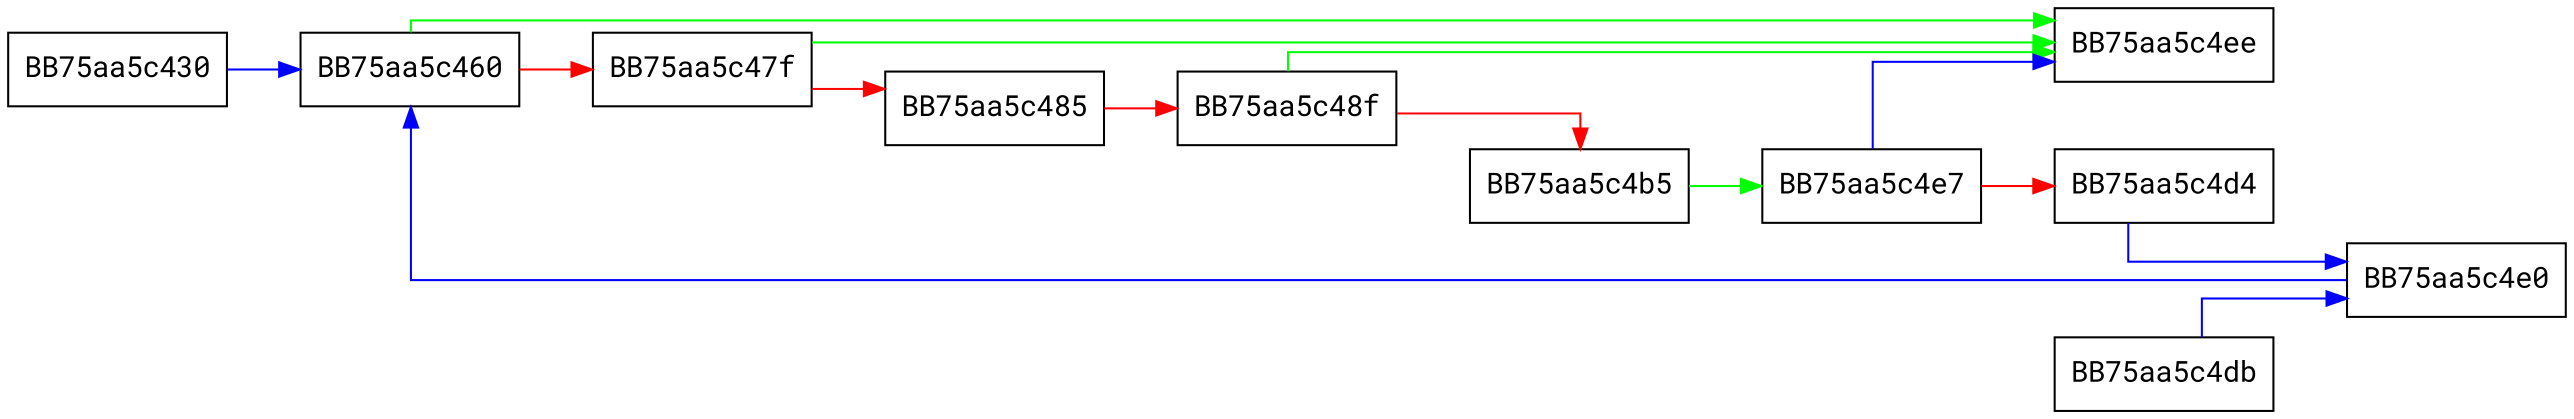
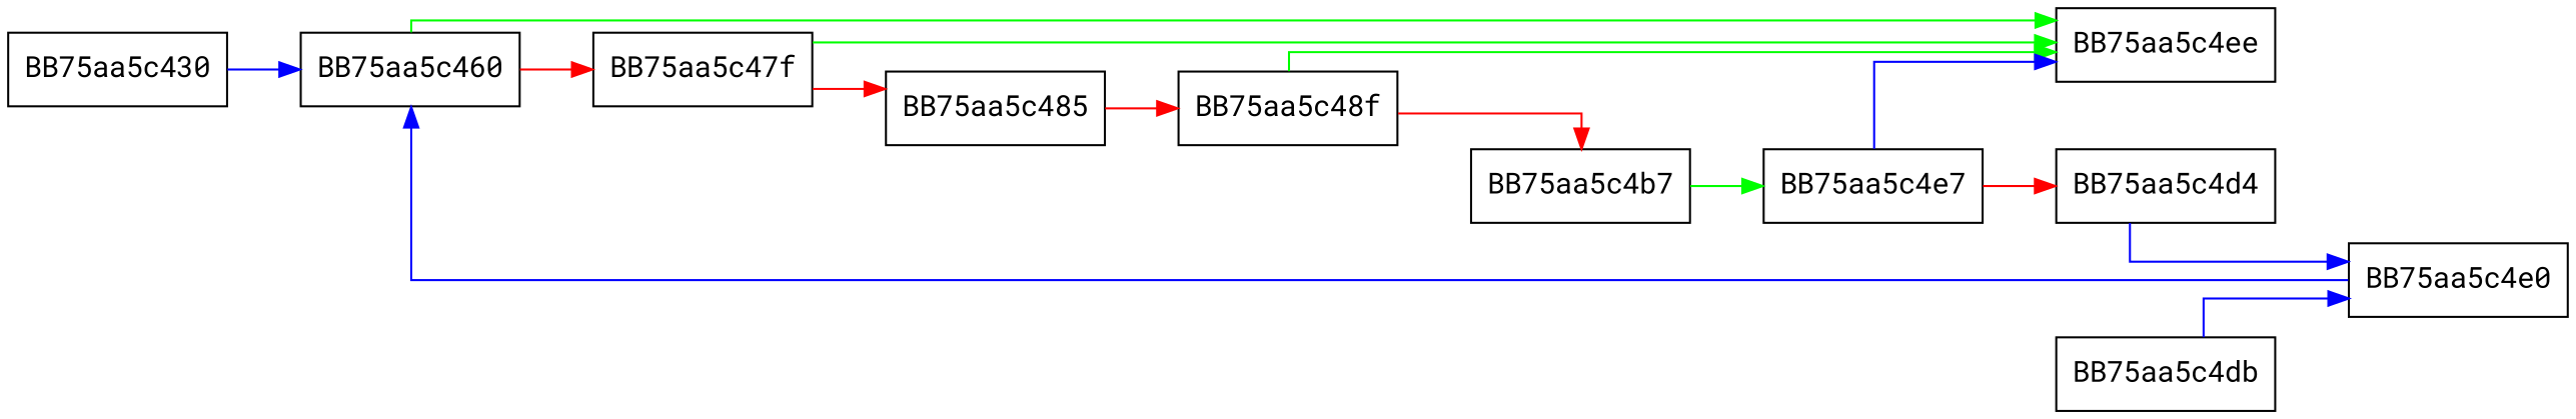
  digraph {
    fontname="Roboto Mono"
    rankdir=LR
    splines=ortho
    node [fontname="Roboto Mono" shape=box]
    edge [color=blue fontname="Roboto Mono"]
    BB75aa5c430
    BB75aa5c460
    BB75aa5c4ee
    BB75aa5c47f
    BB75aa5c485
    BB75aa5c48f
    BB75aa5c4db
    BB75aa5c4e0
-   BB75aa5c4b5
+   BB75aa5c4b5 [label=BB75aa5c4b7]
    BB75aa5c4e7
    BB75aa5c4d4
    BB75aa5c430 -> BB75aa5c460
    BB75aa5c460 -> BB75aa5c4ee [color=green]
    BB75aa5c460 -> BB75aa5c47f [color=red]
    BB75aa5c47f -> BB75aa5c4ee [color=green]
    BB75aa5c47f -> BB75aa5c485 [color=red]
    BB75aa5c485 -> BB75aa5c48f [color=red]
    BB75aa5c48f -> BB75aa5c4ee [color=green]
    BB75aa5c48f -> BB75aa5c4b5 [color=red]
    BB75aa5c4db -> BB75aa5c4e0
    BB75aa5c4e0 -> BB75aa5c460
    BB75aa5c4b5 -> BB75aa5c4e7 [color=green]
    BB75aa5c4e7 -> BB75aa5c4ee
    BB75aa5c4e7 -> BB75aa5c4d4 [color=red]
    BB75aa5c4d4 -> BB75aa5c4e0
  }
